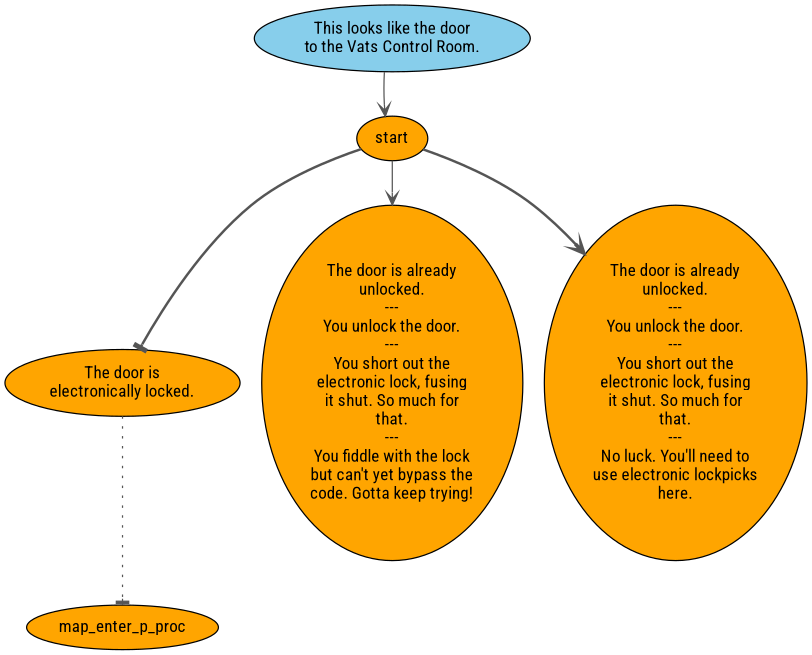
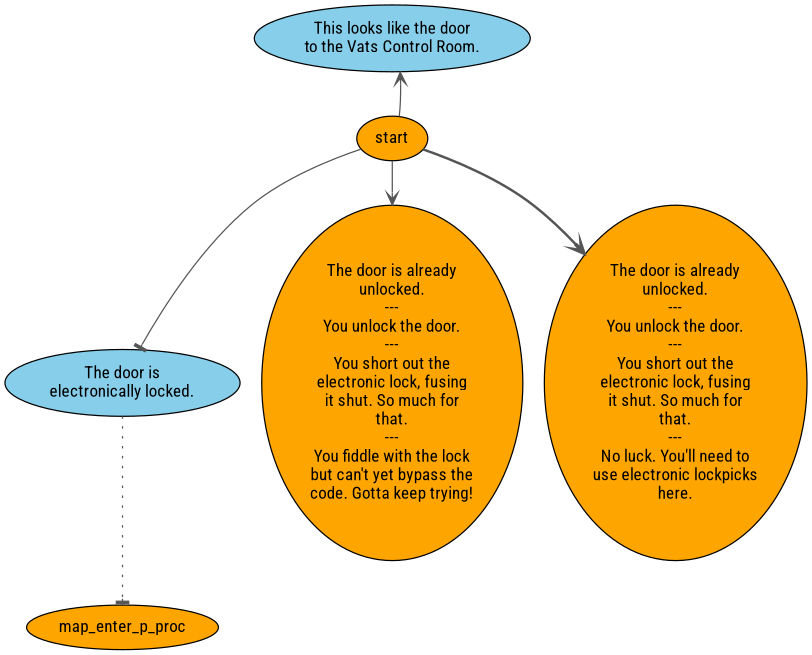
  digraph {
    fontname="Roboto Condensed"
    node [color="#000000" fillcolor=orange fontname="Roboto Condensed" style=filled]
    edge [arrowhead=vee color="#555555" fontname="Roboto Condensed" style=solid]
    n1 [fillcolor=skyblue label="This looks like the door\nto the Vats Control Room."]
    start
-   n3 [label="The door is\nelectronically locked."]
+   n3 [fillcolor=skyblue label="The door is\nelectronically locked."]
    n4 [label="The door is already\nunlocked.\n---\nYou unlock the door.\n---\nYou short out the\nelectronic lock, fusing\nit shut. So much for\nthat.\n---\nYou fiddle with the lock\nbut can't yet bypass the\ncode. Gotta keep trying!"]
    n5 [label="The door is already\nunlocked.\n---\nYou unlock the door.\n---\nYou short out the\nelectronic lock, fusing\nit shut. So much for\nthat.\n---\nNo luck. You'll need to\nuse electronic lockpicks\nhere."]
    map_enter_p_proc
-   n1 -> start
-   start -> n3 [arrowhead=tee style=bold]
+   start -> n1
+   start -> n3 [arrowhead=tee]
    start -> n4
    start -> n5 [style=bold]
    n3 -> map_enter_p_proc [arrowhead=tee style=dotted]
  }
